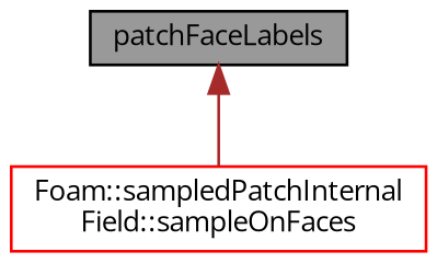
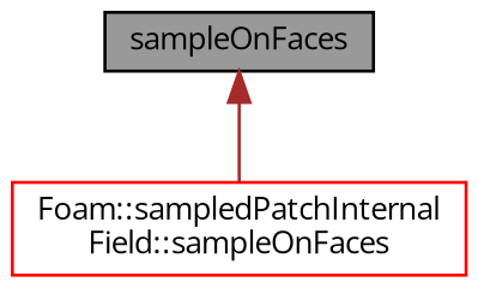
  digraph {
    rankdir=TB
    fontname="Open Sans"
    node [fontname="Open Sans" fontsize=10 shape=box style=filled]
-   n1 [color=black fillcolor=grey60 fontcolor=black height=0.2 label=patchFaceLabels width=0.4]
+   n1 [color=black fillcolor=grey60 fontcolor=black height=0.2 label=sampleOnFaces width=0.4]
    n2 [color=red fillcolor=white height=0.2 label="Foam::sampledPatchInternal\lField::sampleOnFaces" width=0.4]
    n1 -> n2 [color=brown dir=back fontname="Open Sans" fontsize=10 labelfontname=Helvetica labelfontsize=10 style=solid]
  }
